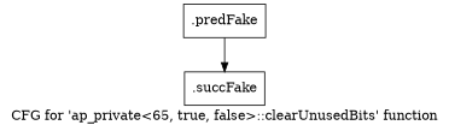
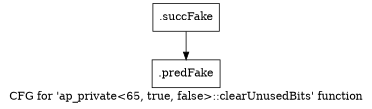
  digraph {
    label="CFG for 'ap_private\<65, true, false\>::clearUnusedBits' function"
    node [shape=record]
    n1 [label="{.predFake}"]
    n2 [filename="/mnt/xilinx/Vitis_HLS/2021.2/include/etc/ap_private.h" label="{.succFake}" linenumber=3546]
-   n1 -> n2 [execusionnum=14 filename="/mnt/xilinx/Vitis_HLS/2021.2/include/etc/ap_private.h"]
+   n2 -> n1 [execusionnum=14 filename="/mnt/xilinx/Vitis_HLS/2021.2/include/etc/ap_private.h"]
  }
